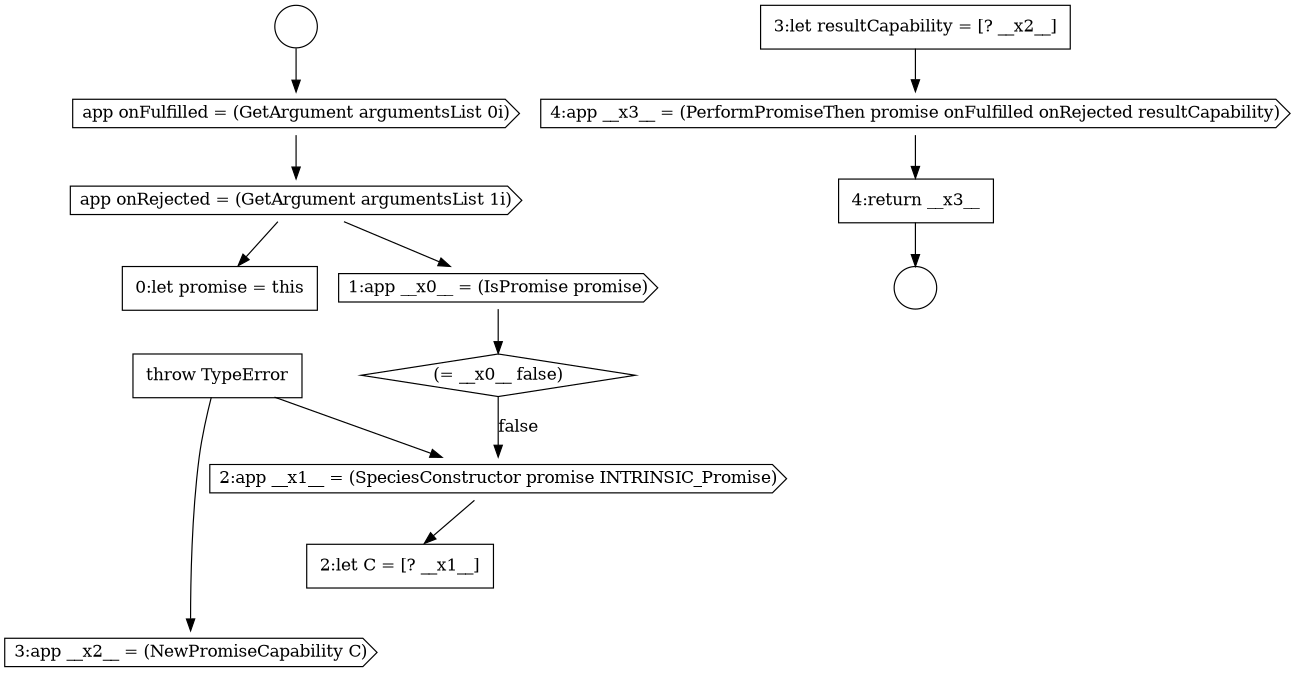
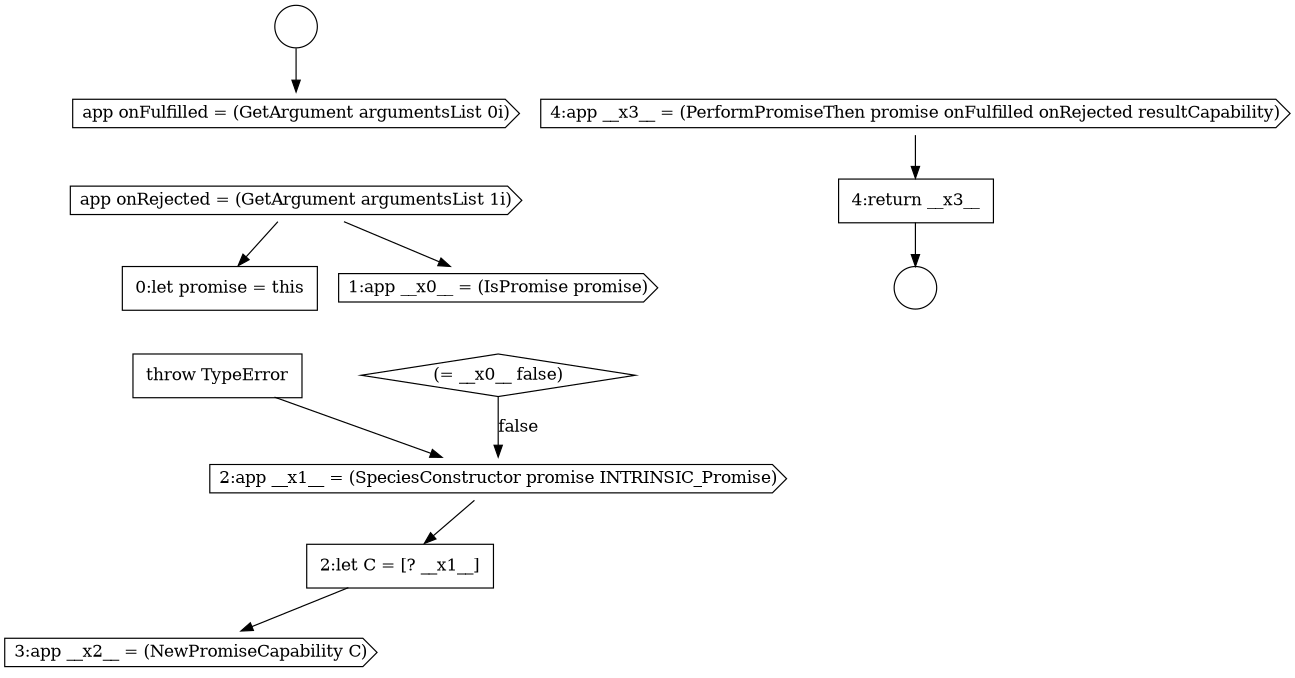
  digraph {
    node [color=black fillcolor=white shape=cds style=filled]
    edge [color=black]
    n1 [label=<<font color="black">app onFulfilled = (GetArgument argumentsList 0i)</font>>]
    n2 [label=<<font color="black">app onRejected = (GetArgument argumentsList 1i)</font>>]
    n3 [label=<<font color="black">     <table border="0" cellborder="1" cellspacing="0" cellpadding="10">       <tr><td align="left">0:let promise = this</td></tr>     </table>   </font>> margin=0 shape=none]
    n4 [label=<<font color="black">1:app __x0__ = (IsPromise promise)</font>>]
    n5 [label=<<font color="black">     <table border="0" cellborder="1" cellspacing="0" cellpadding="10">       <tr><td align="left">2:let C = [? __x1__]</td></tr>     </table>   </font>> margin=0 shape=none]
    n6 [label=<<font color="black">3:app __x2__ = (NewPromiseCapability C)</font>>]
    n7 [label=<<font color="black">(= __x0__ false)</font>> shape=diamond]
    n8 [label=<<font color="black">2:app __x1__ = (SpeciesConstructor promise INTRINSIC_Promise)</font>>]
    n9 [label=<<font color="black">     <table border="0" cellborder="1" cellspacing="0" cellpadding="10">       <tr><td align="left">throw TypeError</td></tr>     </table>   </font>> margin=0 shape=none]
    n10 [label=" " shape=circle]
    n11 [label=<<font color="black">     <table border="0" cellborder="1" cellspacing="0" cellpadding="10">       <tr><td align="left">4:return __x3__</td></tr>     </table>   </font>> margin=0 shape=none]
    n12 [label=" " shape=circle]
-   n13 [label=<<font color="black">     <table border="0" cellborder="1" cellspacing="0" cellpadding="10">       <tr><td align="left">3:let resultCapability = [? __x2__]</td></tr>     </table>   </font>> margin=0 shape=none]
    n14 [label=<<font color="black">4:app __x3__ = (PerformPromiseThen promise onFulfilled onRejected resultCapability)</font>>]
-   n1 -> n2
    n2 -> n3
    n2 -> n4
-   n4 -> n7
-   n9 -> n6
+   n5 -> n6
    n7 -> n8 [label=<<font color="black">false</font>>]
    n8 -> n5
    n9 -> n8
    n10 -> n1
    n11 -> n12
-   n13 -> n14
    n14 -> n11
  }
